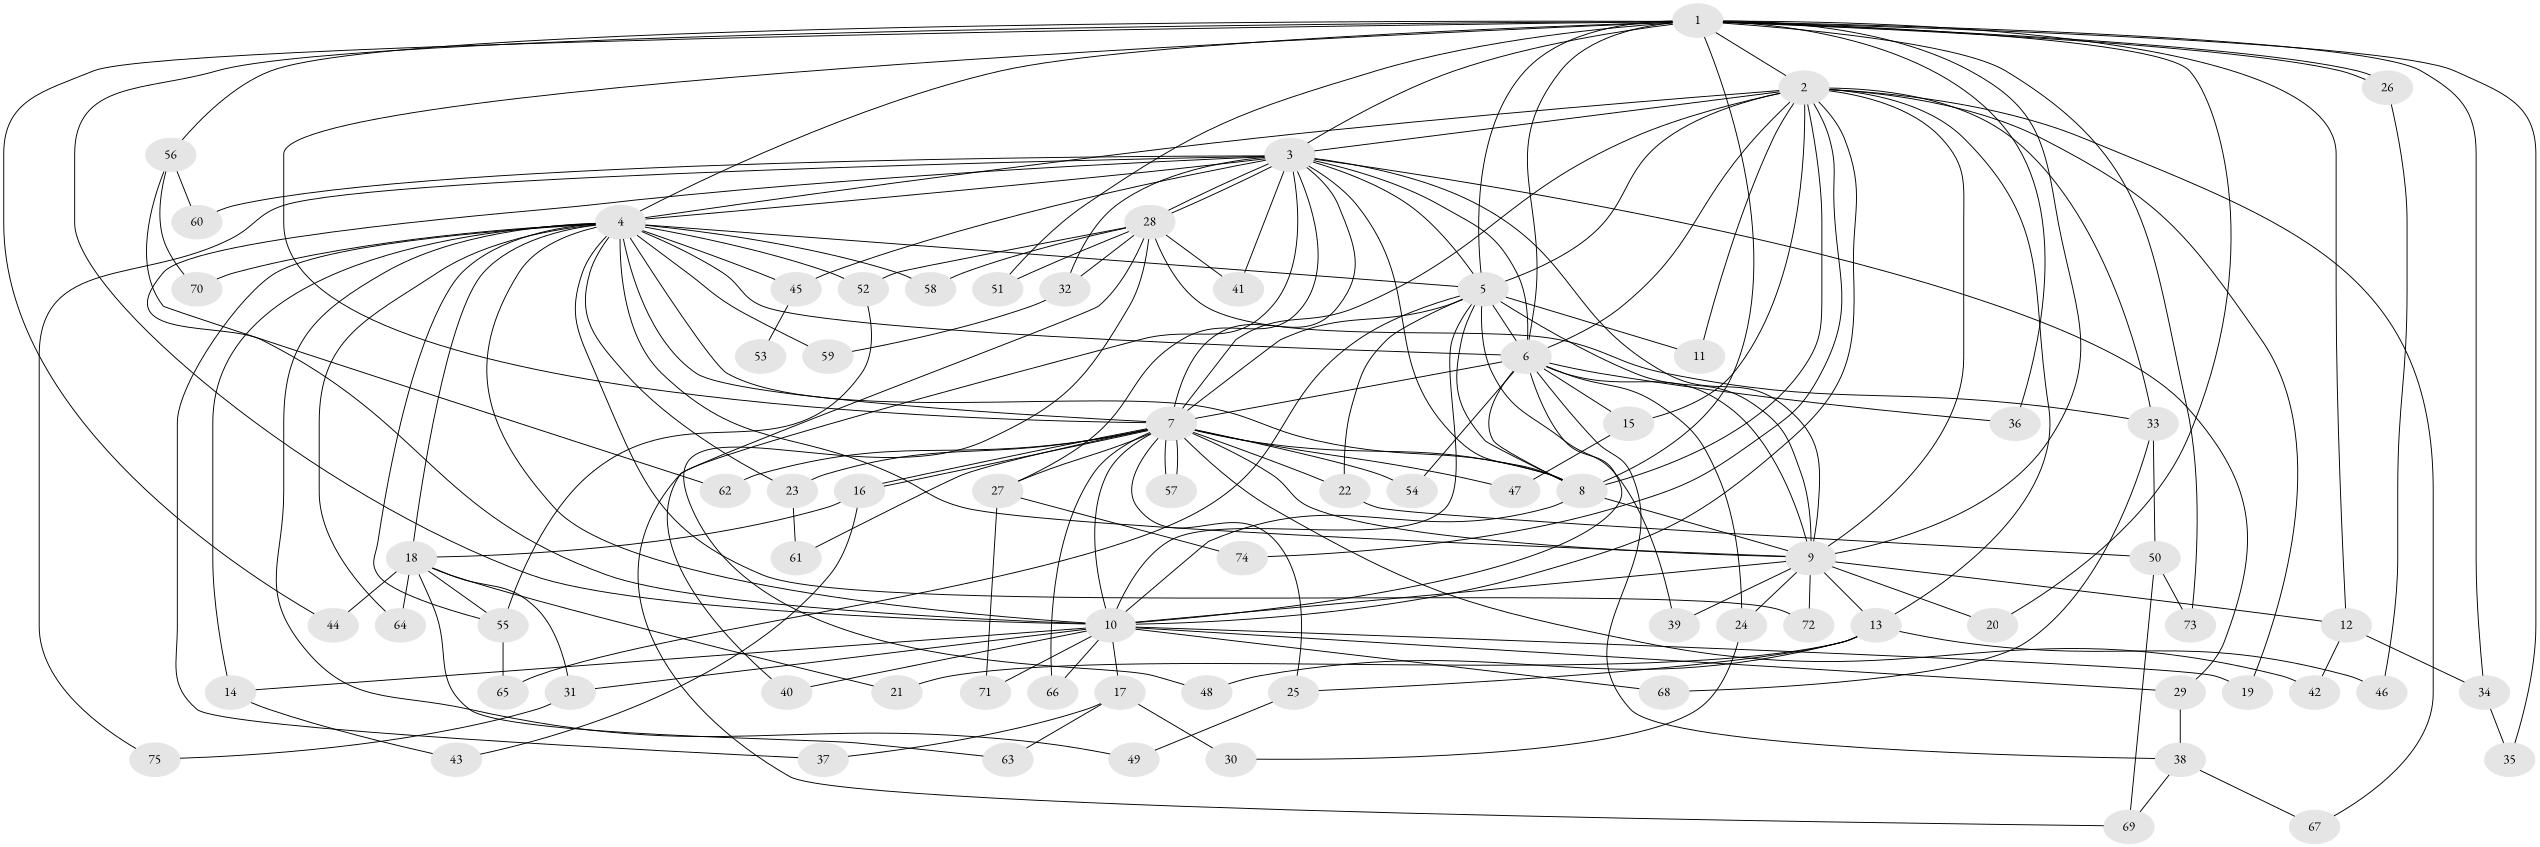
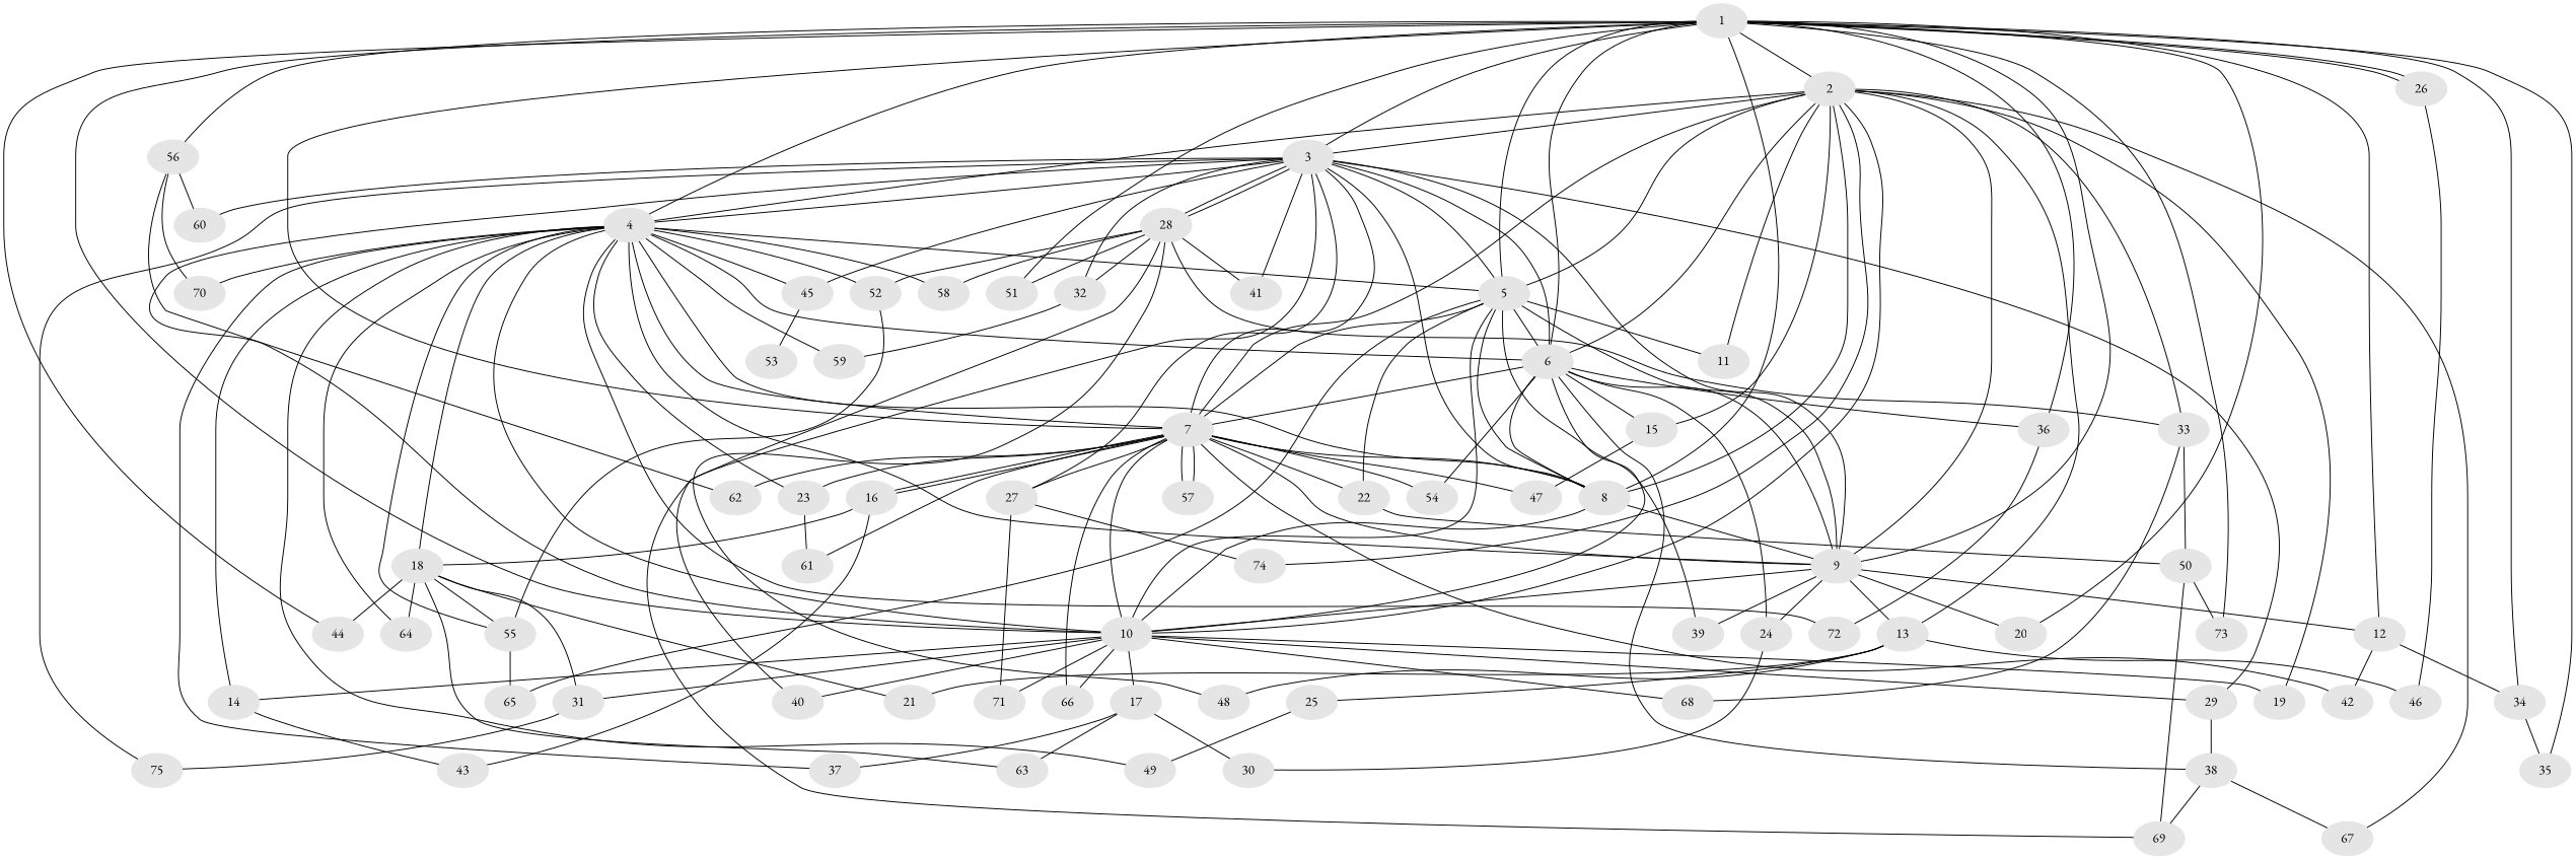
  graph {
    fontname="EB Garamond"
    node [color=gray90 fontname="EB Garamond" style=filled]
    edge [fontname="EB Garamond"]
    1
    2
    3
    4
    5
    6
    7
    8
    9
    10
    12
    20
    26
    34
    35
    36
    44
    51
    56
    73
    11
    13
    15
    19
    33
    67
    74
    27
    28
    29
    32
    41
    45
    60
    69
    75
    14
    18
    23
    37
    49
    52
    58
    59
    64
    70
    72
    55
    22
    39
    65
    24
    38
    54
    16
    25
    42
    47
    57
    61
    62
    66
    17
    31
    40
    68
    71
    46
    21
    48
    50
    53
    43
    30
    63
    1 -- 2
    1 -- 3
    1 -- 4
    1 -- 5
    1 -- 6
    1 -- 7
    1 -- 8
    1 -- 9
    1 -- 10
    1 -- 12
    1 -- 20
    1 -- 26
    1 -- 26
    1 -- 34
    1 -- 35
    1 -- 36
    1 -- 44
    1 -- 51
    1 -- 56
    1 -- 73
    2 -- 3
    2 -- 4
    2 -- 5
    2 -- 6
    2 -- 7
    2 -- 8
    2 -- 9
    2 -- 10
    2 -- 11
    2 -- 13
    2 -- 15
    2 -- 19
    2 -- 33
    2 -- 67
    2 -- 74
    3 -- 4
    3 -- 5
    3 -- 6
    3 -- 7
    3 -- 8
    3 -- 9
    3 -- 10
    3 -- 27
    3 -- 28
    3 -- 28
    3 -- 29
    3 -- 32
    3 -- 41
    3 -- 45
    3 -- 60
    3 -- 69
    3 -- 75
    4 -- 5
    4 -- 6
    4 -- 7
    4 -- 8
    4 -- 9
    4 -- 10
    4 -- 45
    4 -- 14
    4 -- 18
    4 -- 23
    4 -- 37
    4 -- 49
    4 -- 52
    4 -- 58
    4 -- 59
    4 -- 64
    4 -- 70
    4 -- 72
    4 -- 55
    5 -- 6
    5 -- 7
    5 -- 8
    5 -- 9
    5 -- 10
    5 -- 11
    5 -- 22
    5 -- 39
    5 -- 65
    6 -- 7
    6 -- 8
    6 -- 9
    6 -- 10
    6 -- 36
    6 -- 15
    6 -- 24
    6 -- 38
    6 -- 54
    7 -- 8
    7 -- 9
    7 -- 10
    7 -- 27
    7 -- 23
    7 -- 22
    7 -- 54
    7 -- 16
    7 -- 16
-   7 -- 25
    7 -- 42
    7 -- 47
    7 -- 57
    7 -- 57
    7 -- 61
    7 -- 62
    7 -- 66
    8 -- 9
    8 -- 10
    9 -- 10
    9 -- 12
    9 -- 20
    9 -- 13
-   9 -- 72
+   36 -- 72
    9 -- 39
    9 -- 24
    10 -- 19
    10 -- 29
    10 -- 14
    10 -- 66
    10 -- 17
    10 -- 31
    10 -- 40
    10 -- 68
    10 -- 71
    12 -- 34
    12 -- 42
    26 -- 46
    34 -- 35
    56 -- 60
    56 -- 70
    56 -- 62
    13 -- 25
    13 -- 46
    13 -- 21
    13 -- 48
    15 -- 47
    33 -- 68
    33 -- 50
    27 -- 74
    27 -- 71
    28 -- 51
    28 -- 33
    28 -- 32
    28 -- 41
    28 -- 52
    28 -- 58
    28 -- 40
    28 -- 48
    29 -- 38
    32 -- 59
    45 -- 53
    14 -- 43
    18 -- 44
    18 -- 64
    18 -- 55
    18 -- 31
    18 -- 21
    18 -- 63
    23 -- 61
    52 -- 55
    55 -- 65
    22 -- 50
    24 -- 30
    38 -- 67
    38 -- 69
    16 -- 18
    16 -- 43
    25 -- 49
    17 -- 37
    17 -- 30
    17 -- 63
    31 -- 75
    50 -- 73
    50 -- 69
  }
